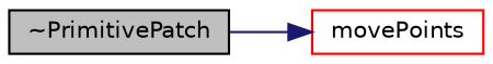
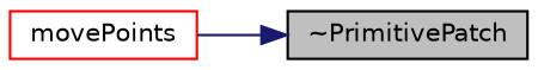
  digraph {
    rankdir=LR
    node [fontname=Helvetica fontsize=10 shape=record]
    n1 [color=black fillcolor=grey75 fontcolor=black height=0.2 label="~PrimitivePatch" style=filled width=0.4]
    n2 [color=red height=0.2 label=movePoints width=0.4]
-   n1 -> n2 [color=midnightblue fontname=Helvetica fontsize=10 labelfontname=Helvetica labelfontsize=10 style=solid]
+   n2 -> n1 [color=midnightblue fontname=Helvetica fontsize=10 labelfontname=Helvetica labelfontsize=10 style=solid]
  }
